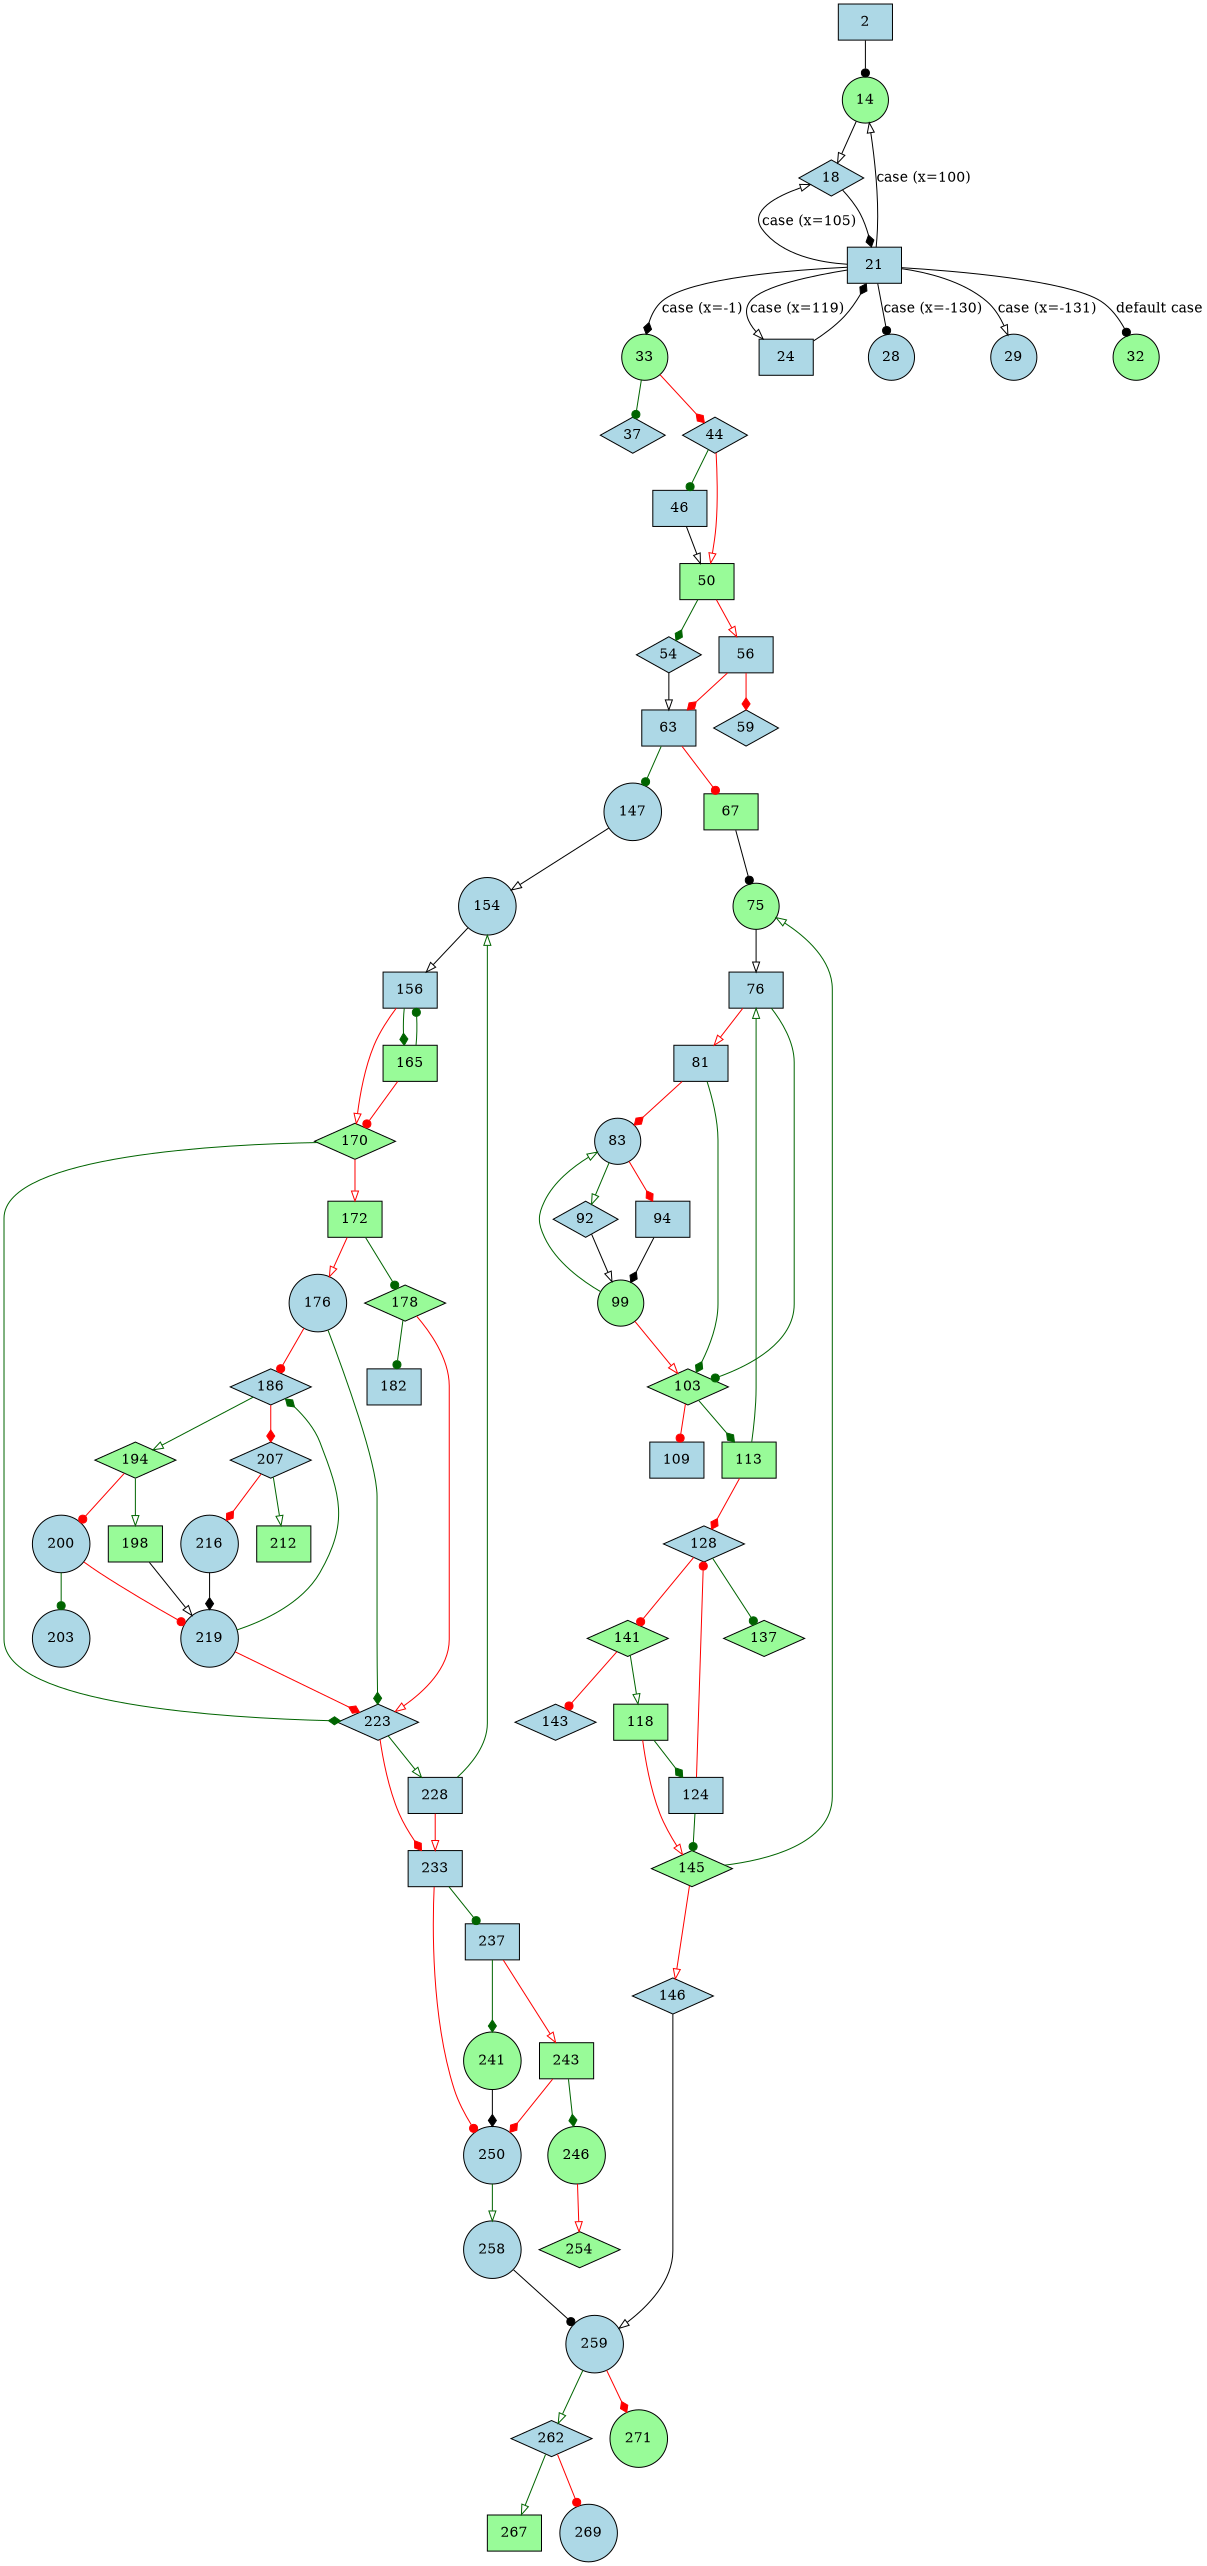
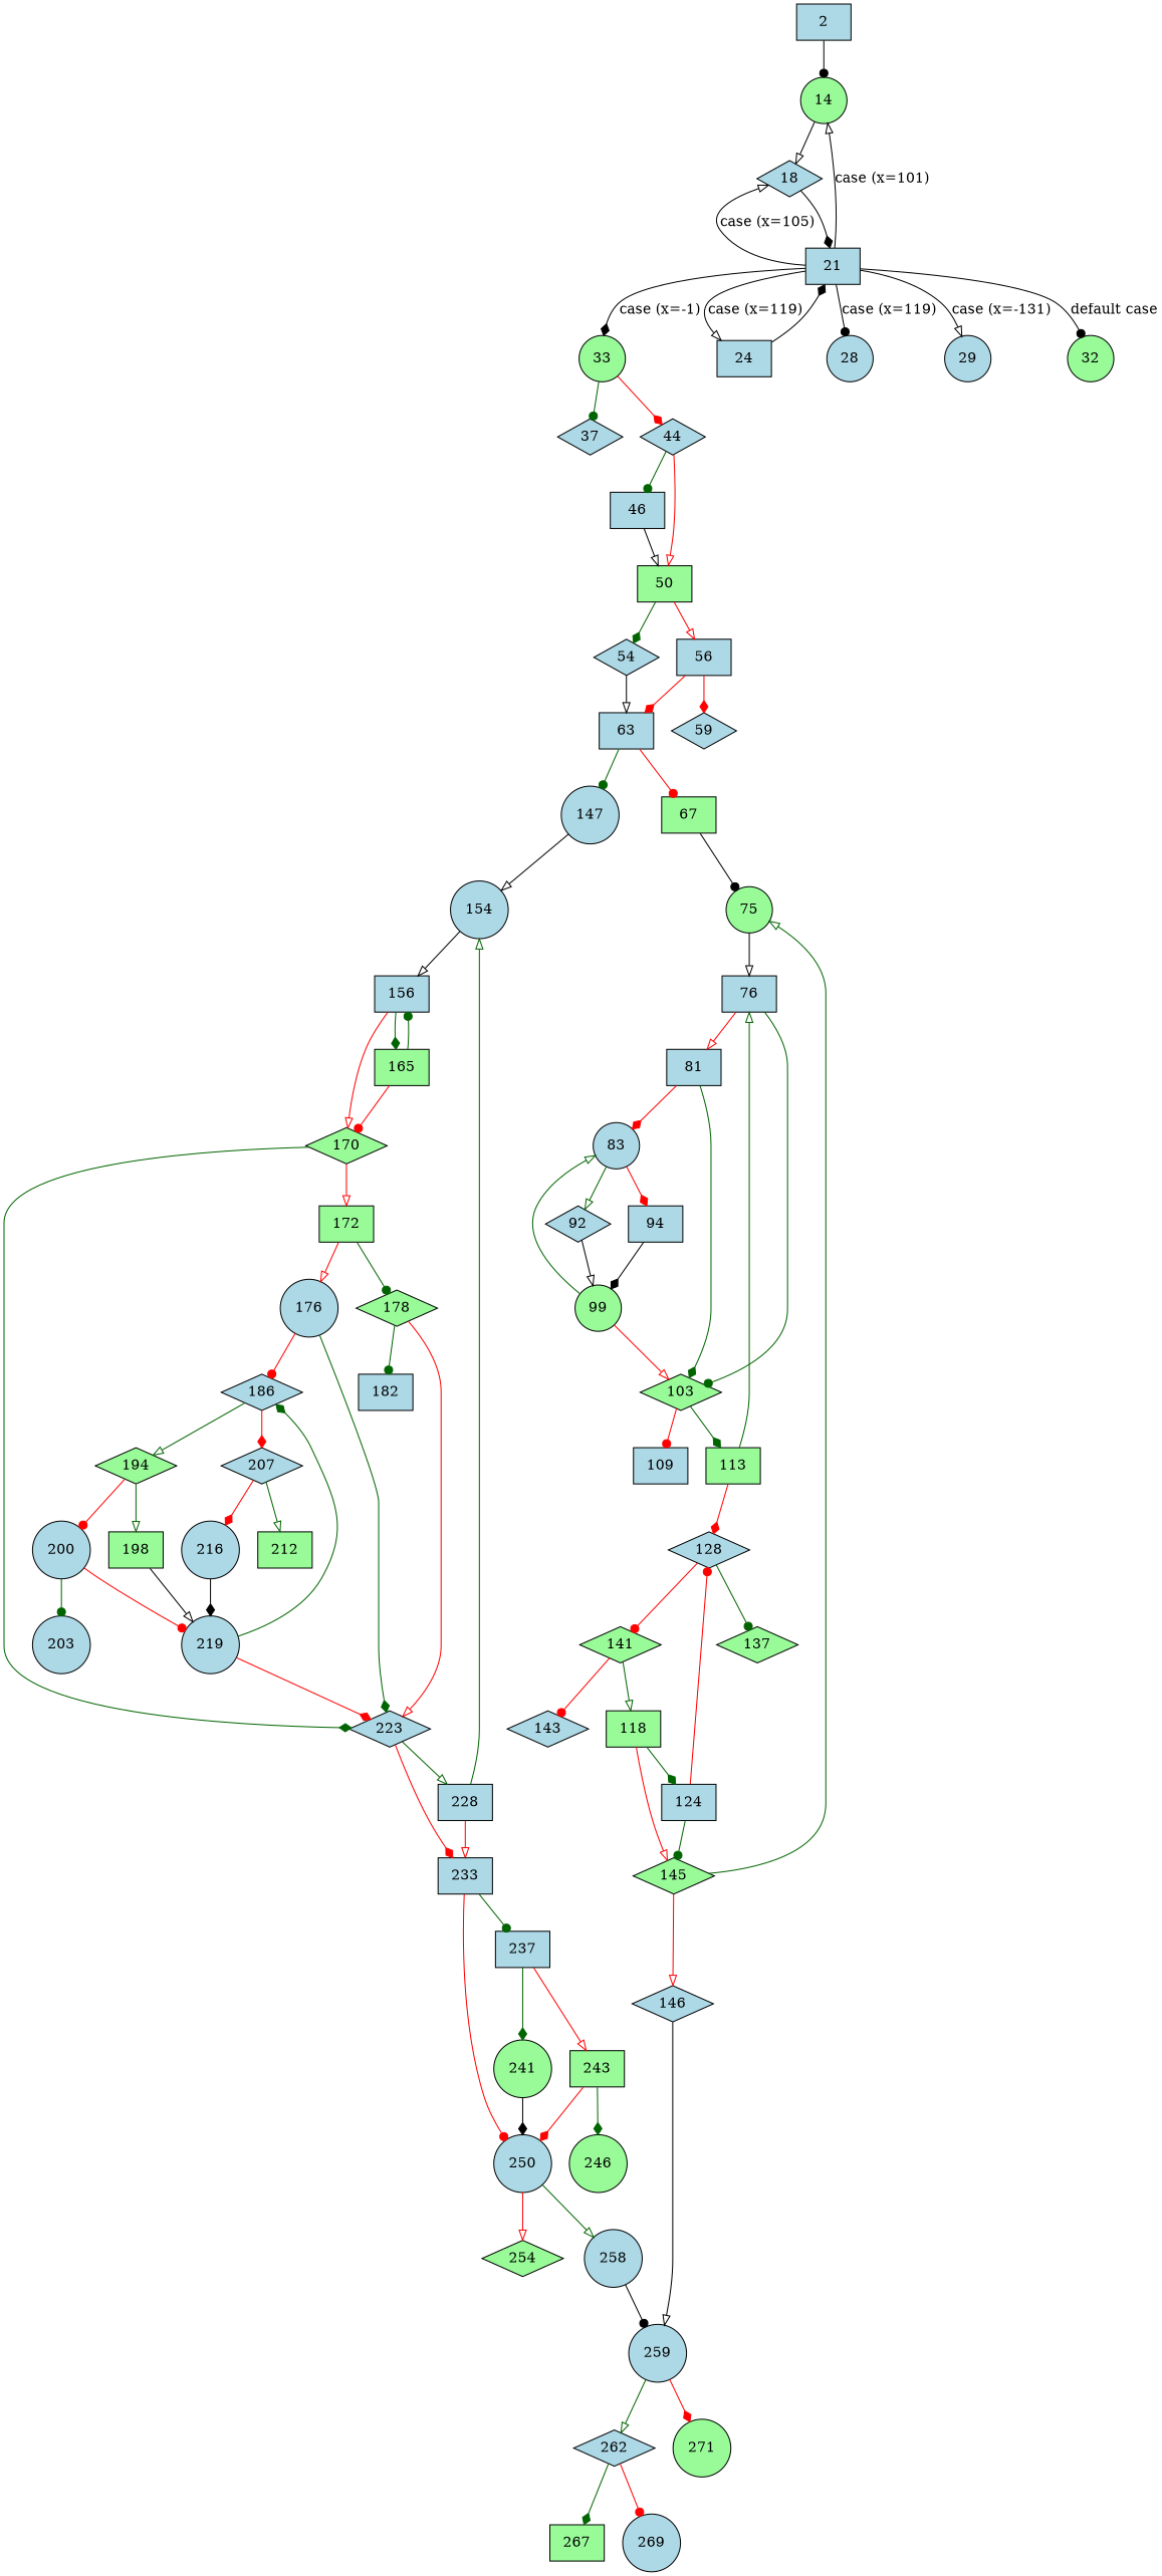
  strict digraph {
    node [fillcolor=lightblue shape=box style=filled]
    edge [arrowhead=onormal cond=true color=red]
    2 [entry=true]
    14 [fillcolor=palegreen shape=circle]
    18 [shape=diamond]
    21
    33 [fillcolor=palegreen shape=circle]
    24
    28 [shape=circle]
    29 [shape=circle]
    32 [fillcolor=palegreen shape=circle]
    37 [shape=diamond]
    44 [shape=diamond]
    46
    50 [fillcolor=palegreen]
    54 [shape=diamond]
    56
    63
    59 [shape=diamond]
    147 [shape=circle]
    67 [fillcolor=palegreen]
    154 [shape=circle]
    75 [fillcolor=palegreen shape=circle]
    156
    76
    103 [fillcolor=palegreen shape=diamond]
    81
    113 [fillcolor=palegreen]
    109
    83 [shape=circle]
    128 [shape=diamond]
    92 [shape=diamond]
    94
    99 [fillcolor=palegreen shape=circle]
    137 [fillcolor=palegreen shape=diamond]
    141 [fillcolor=palegreen shape=diamond]
    118 [fillcolor=palegreen]
    143 [shape=diamond]
    124
    145 [fillcolor=palegreen shape=diamond]
    146 [shape=diamond]
    259 [shape=circle]
    262 [shape=diamond]
    271 [fillcolor=palegreen shape=circle]
    267 [fillcolor=palegreen]
    269 [shape=circle]
    165 [fillcolor=palegreen]
    170 [fillcolor=palegreen shape=diamond]
    223 [shape=diamond]
    172 [fillcolor=palegreen]
    228
    233
    178 [fillcolor=palegreen shape=diamond]
    176 [shape=circle]
    237
    250 [shape=circle]
    182
    186 [shape=diamond]
    194 [fillcolor=palegreen shape=diamond]
    207 [shape=diamond]
    198 [fillcolor=palegreen]
    200 [shape=circle]
    212 [fillcolor=palegreen]
    216 [shape=circle]
    219 [shape=circle]
    203 [shape=circle]
    241 [fillcolor=palegreen shape=circle]
    243 [fillcolor=palegreen]
    258 [shape=circle]
    254 [fillcolor=palegreen shape=diamond]
    246 [fillcolor=palegreen shape=circle]
    2 -> 14 [arrowhead=dot cond="" color=""]
    14 -> 18 [cond="" color=""]
    18 -> 21 [arrowhead=diamond cond="" color=""]
-   21 -> 14 [cond="case (x=100)" label="case (x=100)" color=""]
+   21 -> 14 [cond="case (x=100)" label="case (x=101)" color=""]
    21 -> 18 [cond="case (x=105)" label="case (x=105)" color=""]
    21 -> 33 [arrowhead=diamond cond="case (x=-1)" label="case (x=-1)" color=""]
    21 -> 24 [cond="case (x=119)" label="case (x=119)" color=""]
-   21 -> 28 [arrowhead=dot cond="case (x=-130)" label="case (x=-130)" color=""]
+   21 -> 28 [arrowhead=dot cond="case (x=-130)" label="case (x=119)" color=""]
    21 -> 29 [cond="case (x=-131)" label="case (x=-131)" color=""]
    21 -> 32 [arrowhead=dot cond="default case" label="default case" color=""]
    33 -> 37 [arrowhead=dot color=darkgreen]
    33 -> 44 [arrowhead=diamond cond=false]
    24 -> 21 [arrowhead=diamond cond="" color=""]
    44 -> 46 [arrowhead=dot color=darkgreen]
    44 -> 50 [cond=false]
    46 -> 50 [cond="" color=""]
    50 -> 54 [arrowhead=diamond color=darkgreen]
    50 -> 56 [cond=false]
    54 -> 63 [cond="" color=""]
    56 -> 63 [arrowhead=diamond cond=false]
    56 -> 59 [arrowhead=diamond]
    63 -> 147 [arrowhead=dot color=darkgreen]
    63 -> 67 [arrowhead=dot cond=false]
    147 -> 154 [cond="" color=""]
    67 -> 75 [arrowhead=dot cond="" color=""]
    154 -> 156 [cond="" color=""]
    75 -> 76 [cond="" color=""]
    156 -> 165 [arrowhead=diamond color=darkgreen]
    156 -> 170 [cond=false]
    76 -> 103 [arrowhead=dot color=darkgreen]
    76 -> 81 [cond=false]
    103 -> 113 [arrowhead=diamond color=darkgreen]
    103 -> 109 [arrowhead=dot cond=false]
    81 -> 103 [arrowhead=diamond color=darkgreen]
    81 -> 83 [arrowhead=diamond cond=false]
    113 -> 76 [color=darkgreen]
    113 -> 128 [arrowhead=diamond cond=false]
    83 -> 92 [color=darkgreen]
    83 -> 94 [arrowhead=diamond cond=false]
    128 -> 137 [arrowhead=dot color=darkgreen]
    128 -> 141 [arrowhead=dot cond=false]
    92 -> 99 [cond="" color=""]
    94 -> 99 [arrowhead=diamond cond="" color=""]
    99 -> 103 [cond=false]
    99 -> 83 [color=darkgreen]
    141 -> 118 [color=darkgreen]
    141 -> 143 [arrowhead=dot cond=false]
    118 -> 124 [arrowhead=diamond color=darkgreen]
    118 -> 145 [cond=false]
    124 -> 128 [arrowhead=dot cond=false]
    124 -> 145 [arrowhead=dot color=darkgreen]
    145 -> 75 [color=darkgreen]
    145 -> 146 [cond=false]
    146 -> 259 [cond="" color=""]
    259 -> 262 [color=darkgreen]
    259 -> 271 [arrowhead=diamond cond=false]
-   262 -> 267 [color=darkgreen]
+   262 -> 267 [arrowhead=diamond color=darkgreen]
    262 -> 269 [arrowhead=dot cond=false]
    165 -> 156 [arrowhead=dot color=darkgreen]
    165 -> 170 [arrowhead=dot cond=false]
    170 -> 223 [arrowhead=diamond color=darkgreen]
    170 -> 172 [cond=false]
    223 -> 228 [color=darkgreen]
    223 -> 233 [arrowhead=diamond cond=false]
    172 -> 178 [arrowhead=dot color=darkgreen]
    172 -> 176 [cond=false]
    228 -> 154 [color=darkgreen]
    228 -> 233 [cond=false]
    233 -> 237 [arrowhead=dot color=darkgreen]
    233 -> 250 [arrowhead=dot cond=false]
    178 -> 223 [cond=false]
    178 -> 182 [arrowhead=dot color=darkgreen]
    176 -> 223 [arrowhead=diamond color=darkgreen]
    176 -> 186 [arrowhead=dot cond=false]
    237 -> 241 [arrowhead=diamond color=darkgreen]
    237 -> 243 [cond=false]
    250 -> 258 [color=darkgreen]
-   246 -> 254 [cond=false]
+   250 -> 254 [cond=false]
    186 -> 194 [color=darkgreen]
    186 -> 207 [arrowhead=diamond cond=false]
    194 -> 198 [color=darkgreen]
    194 -> 200 [arrowhead=dot cond=false]
    207 -> 212 [color=darkgreen]
    207 -> 216 [arrowhead=diamond cond=false]
    198 -> 219 [cond="" color=""]
    200 -> 219 [arrowhead=dot cond=false]
    200 -> 203 [arrowhead=dot color=darkgreen]
    216 -> 219 [arrowhead=diamond cond="" color=""]
    219 -> 223 [arrowhead=diamond cond=false]
    219 -> 186 [arrowhead=diamond color=darkgreen]
    241 -> 250 [arrowhead=diamond cond="" color=""]
    243 -> 250 [arrowhead=diamond cond=false]
    243 -> 246 [arrowhead=diamond color=darkgreen]
    258 -> 259 [arrowhead=dot cond="" color=""]
  }
